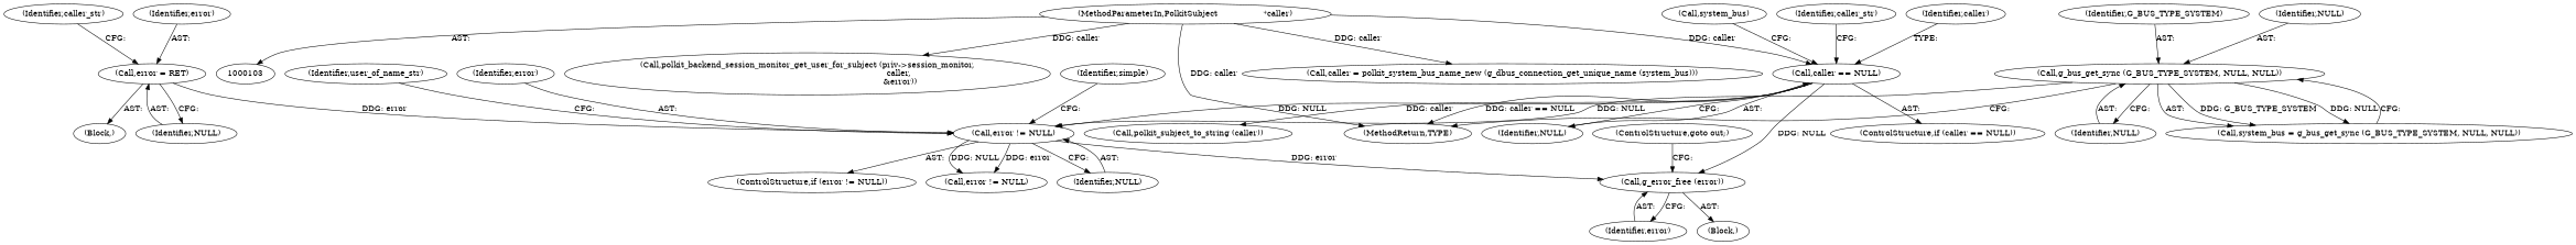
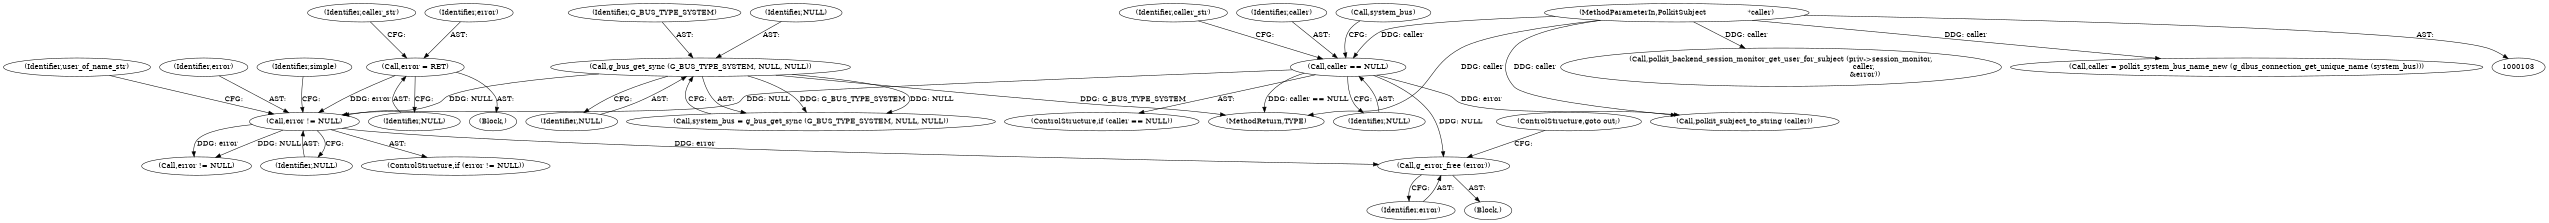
  digraph {
    n1 [label="(Call,g_error_free (error))"]
    n2 [label="(Identifier,error)"]
    n3 [label="(Block,)"]
    n4 [label="(Call,error != NULL)"]
    n5 [label="(ControlStructure,if (error != NULL))"]
    n6 [label="(Identifier,NULL)"]
    n7 [label="(Call,error != NULL)"]
    n8 [label="(Call,error = RET)"]
    n9 [label="(Block,)"]
    n10 [label="(Identifier,NULL)"]
    n11 [label="(Call,g_bus_get_sync (G_BUS_TYPE_SYSTEM, NULL, NULL))"]
    n12 [label="(Identifier,NULL)"]
    n13 [label="(Call,system_bus = g_bus_get_sync (G_BUS_TYPE_SYSTEM, NULL, NULL))"]
    n14 [label="(MethodReturn,TYPE)"]
    n15 [label="(Call,caller == NULL)"]
    n16 [label="(Identifier,NULL)"]
    n17 [label="(ControlStructure,if (caller == NULL))"]
    n18 [label="(Call,polkit_subject_to_string (caller))"]
    n19 [label="(MethodParameterIn,PolkitSubject                  *caller)"]
    n20 [label="(Call,polkit_backend_session_monitor_get_user_for_subject (priv->session_monitor,\n                                                                        caller,\n                                                                         &error))"]
    n21 [label="(Call,caller = polkit_system_bus_name_new (g_dbus_connection_get_unique_name (system_bus)))"]
    1000103
    n23 [label="(Identifier,G_BUS_TYPE_SYSTEM)"]
    n24 [label="(Identifier,caller)"]
    n25 [label="(Identifier,caller_str)"]
    n26 [label="(Call,system_bus)"]
    n27 [label="(Identifier,caller_str)"]
    n28 [label="(ControlStructure,goto out;)"]
    n29 [label="(Identifier,NULL)"]
    n30 [label="(Identifier,user_of_name_str)"]
    n31 [label="(Identifier,error)"]
    n32 [label="(Identifier,error)"]
    n33 [label="(Identifier,simple)"]
    n1 -> n2 [label="CFG: "]
    n1 -> n3 [label="AST: "]
    n2 -> n1 [label="AST: "]
    n4 -> n1 [label="DDG: error"]
    n4 -> n5 [label="AST: "]
    n4 -> n6 [label="CFG: "]
    n4 -> n7 [label="DDG: error"]
    n4 -> n7 [label="DDG: NULL"]
    n6 -> n4 [label="AST: "]
    n8 -> n4 [label="DDG: error"]
    n8 -> n9 [label="AST: "]
    n8 -> n10 [label="CFG: "]
    n10 -> n8 [label="AST: "]
    n11 -> n4 [label="DDG: NULL"]
    n11 -> n12 [label="CFG: "]
    n11 -> n13 [label="AST: "]
    n11 -> n13 [label="DDG: G_BUS_TYPE_SYSTEM"]
    n11 -> n13 [label="DDG: NULL"]
-   n11 -> n14 [label="CFG: "]
+   n11 -> n14 [label="DDG: G_BUS_TYPE_SYSTEM"]
    n12 -> n11 [label="AST: "]
    n13 -> n11 [label="CFG: "]
    n15 -> n1 [label="DDG: NULL"]
    n15 -> n4 [label="DDG: NULL"]
    n15 -> n14 [label="DDG: caller == NULL"]
    n15 -> n16 [label="CFG: "]
    n15 -> n17 [label="AST: "]
-   n15 -> n18 [label="DDG: caller"]
+   n15 -> n18 [label="DDG: error"]
    n16 -> n15 [label="AST: "]
    n19 -> n14 [label="DDG: caller"]
    n19 -> n15 [label="DDG: caller"]
+   n19 -> n18 [label="DDG: caller"]
    n19 -> n20 [label="DDG: caller"]
    n19 -> n21 [label="DDG: caller"]
    n19 -> 1000103 [label="AST: "]
    n23 -> n11 [label="AST: "]
-   n24 -> n15 [label="TYPE: "]
+   n24 -> n15 [label="AST: "]
    n25 -> n8 [label="CFG: "]
    n26 -> n15 [label="CFG: "]
    n27 -> n15 [label="CFG: "]
    n28 -> n1 [label="CFG: "]
    n29 -> n11 [label="AST: "]
    n30 -> n4 [label="CFG: "]
    n31 -> n4 [label="AST: "]
    n32 -> n8 [label="AST: "]
    n33 -> n4 [label="CFG: "]
  }
